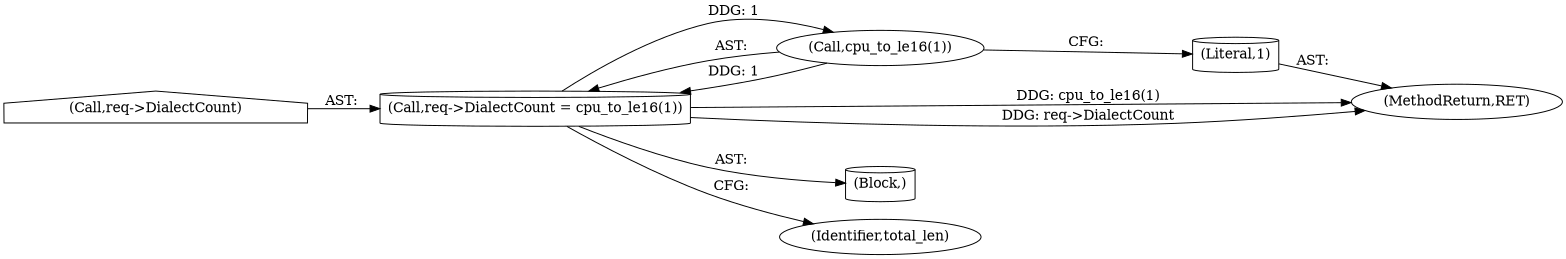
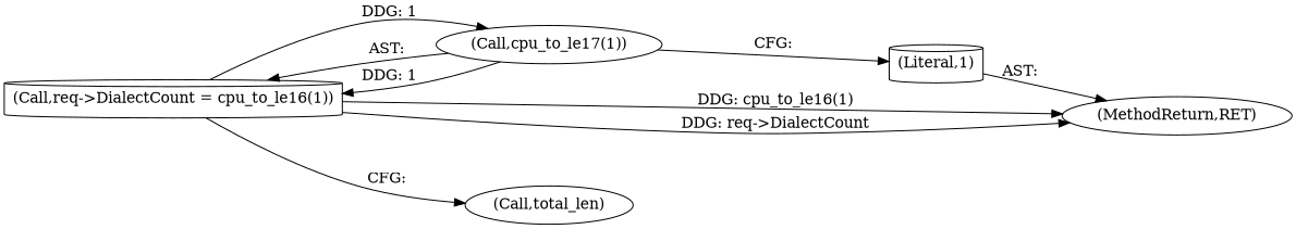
  digraph {
    rankdir=LR
    node [shape=cylinder]
    n1 [label="(Call,req->DialectCount = cpu_to_le16(1))"]
-   n2 [label="(Call,cpu_to_le16(1))" shape=ellipse]
+   n2 [label="(Call,cpu_to_le17(1))" shape=ellipse]
    n3 [label="(MethodReturn,RET)" shape=ellipse]
-   n4 [label="(Block,)"]
-   n5 [label="(Identifier,total_len)" shape=ellipse]
+   n5 [label="(Call,total_len)" shape=ellipse]
    n6 [label="(Literal,1)"]
-   n7 [label="(Call,req->DialectCount)" shape=house]
    n1 -> n2 [label="DDG: 1"]
    n1 -> n3 [label="DDG: cpu_to_le16(1)"]
    n1 -> n3 [label="DDG: req->DialectCount"]
-   n1 -> n4 [label="AST: "]
    n1 -> n5 [label="CFG: "]
    n2 -> n1 [label="AST: "]
    n2 -> n1 [label="DDG: 1"]
    n2 -> n6 [label="CFG: "]
    n6 -> n3 [label="AST: "]
-   n7 -> n1 [label="AST: "]
  }
